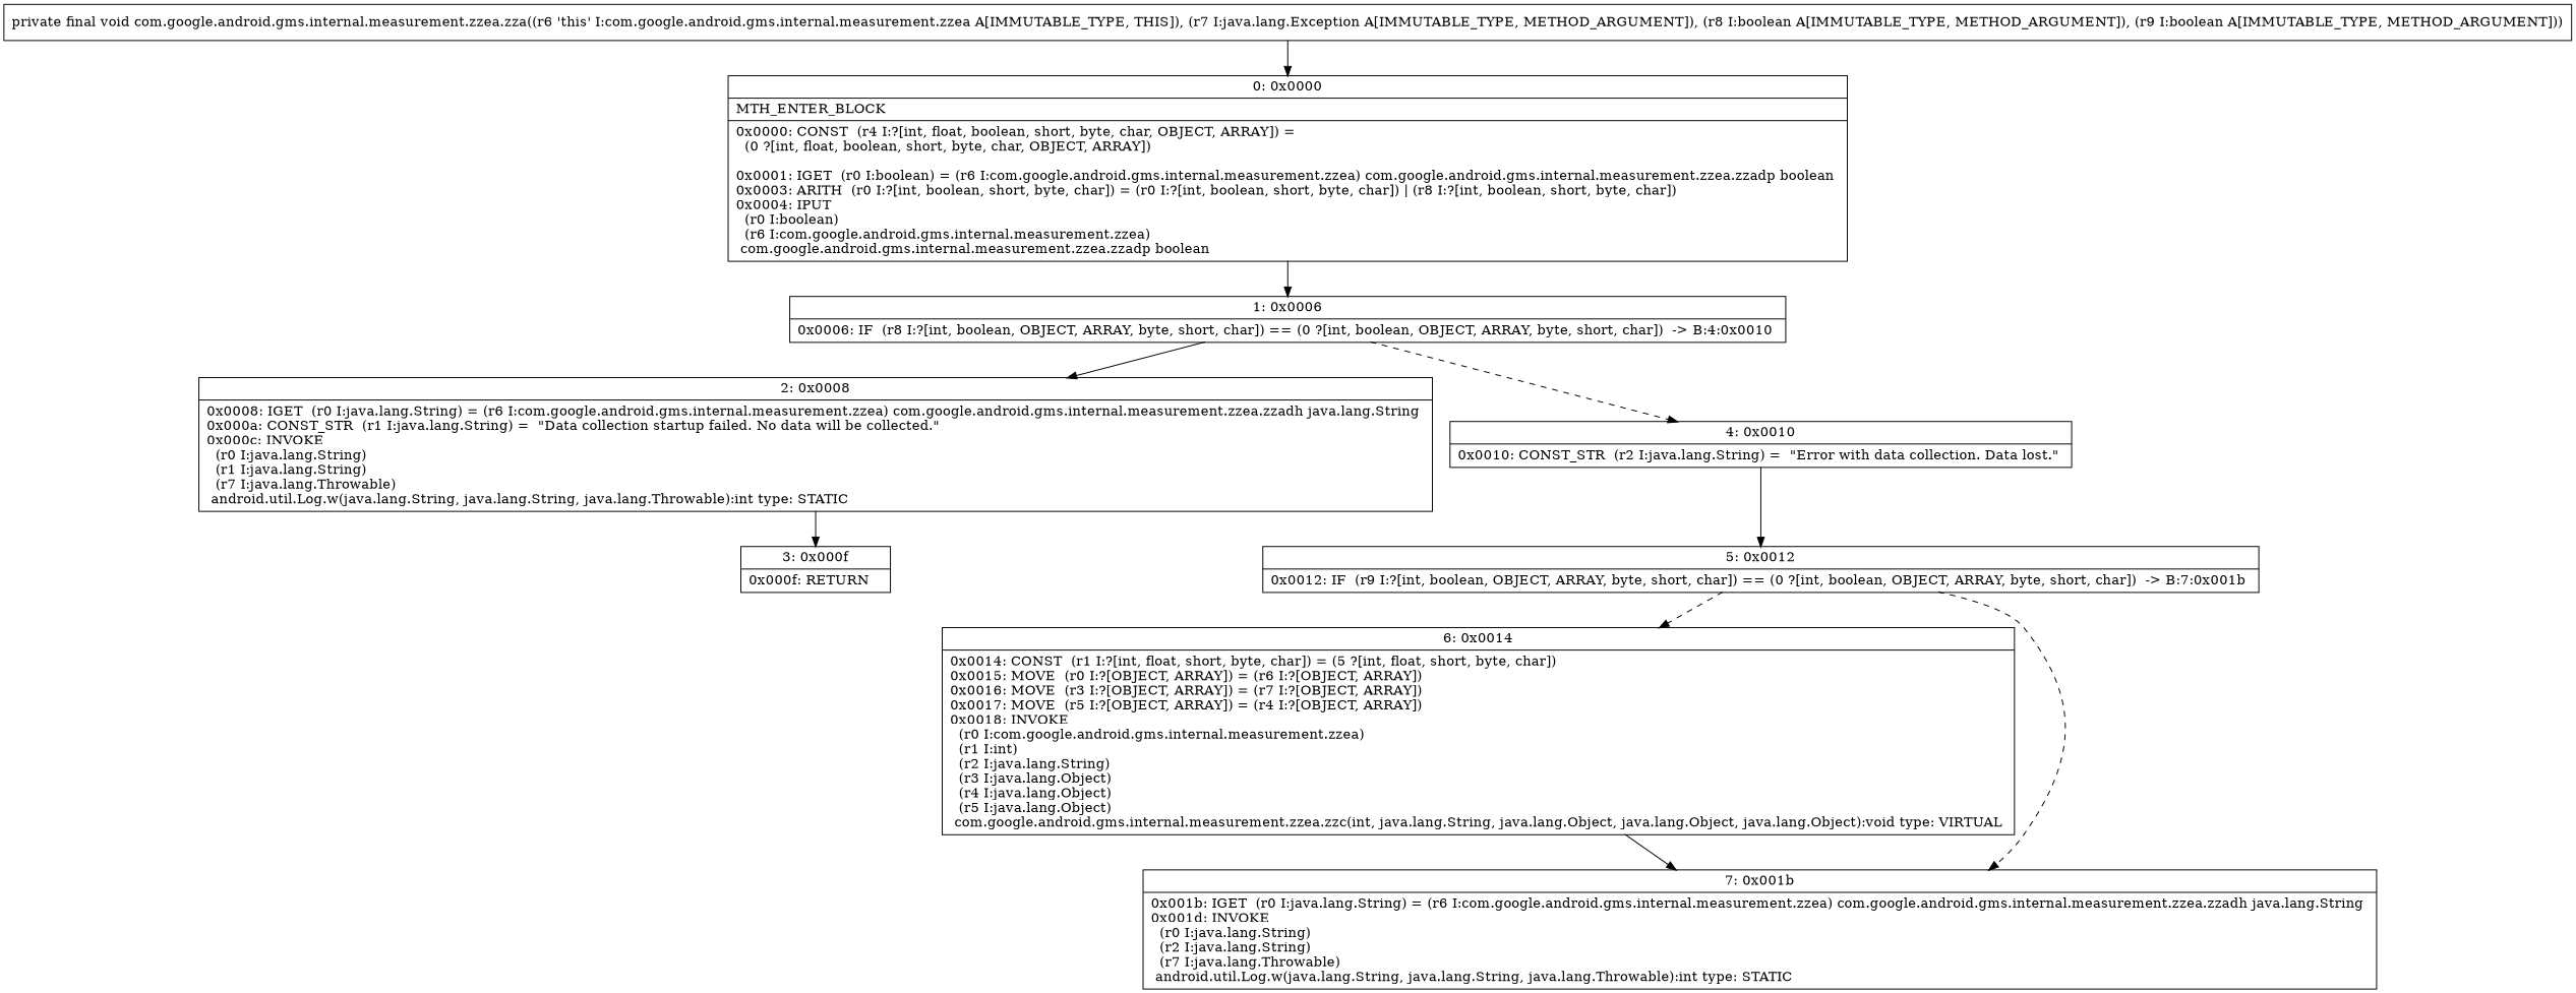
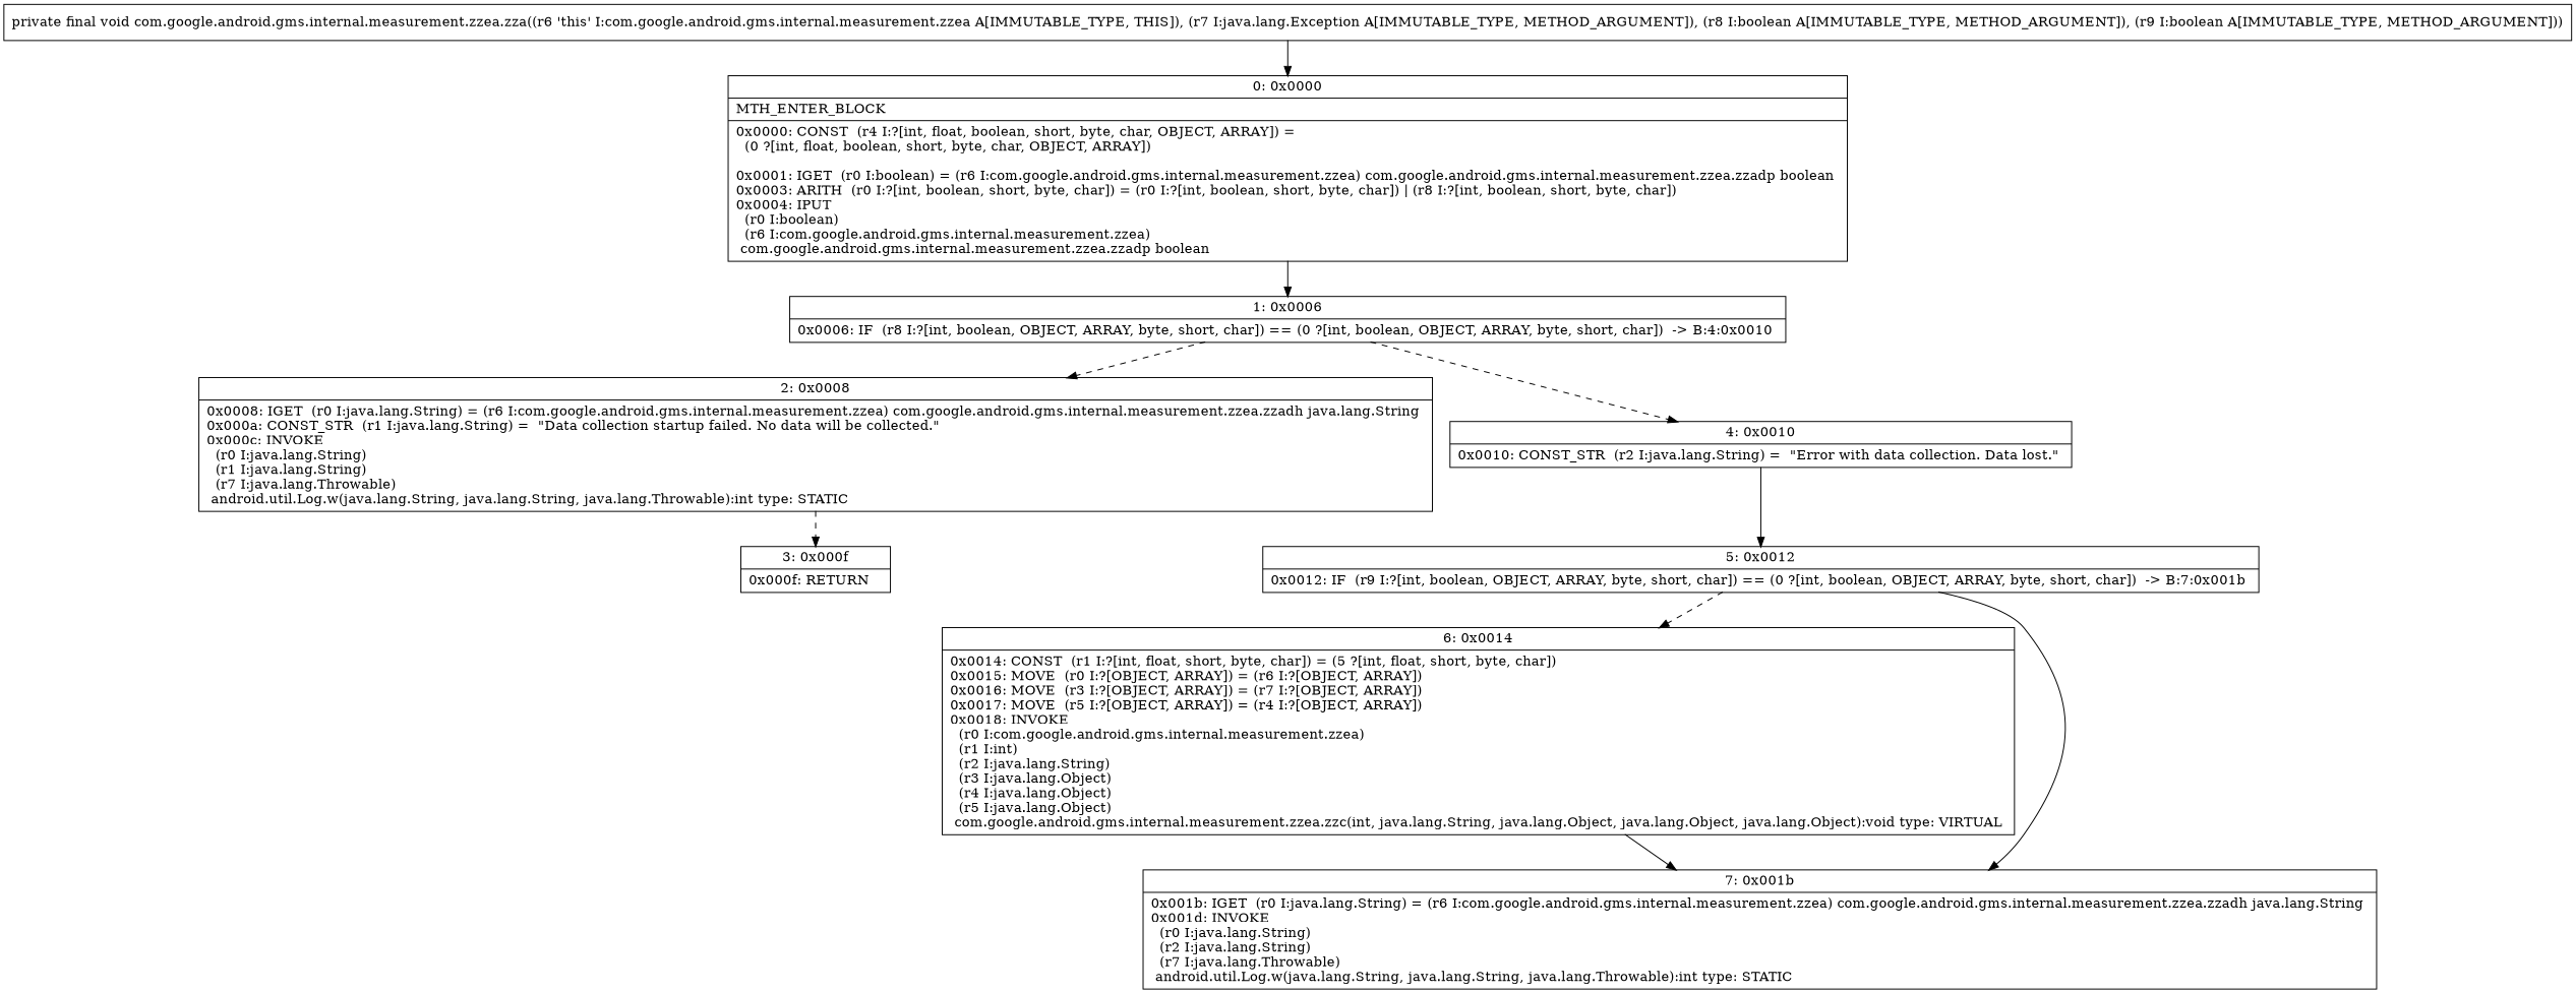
  digraph {
    node [shape=record]
    n1 [label="{0\:\ 0x0000|MTH_ENTER_BLOCK\l|0x0000: CONST  (r4 I:?[int, float, boolean, short, byte, char, OBJECT, ARRAY]) = \l  (0 ?[int, float, boolean, short, byte, char, OBJECT, ARRAY])\l \l0x0001: IGET  (r0 I:boolean) = (r6 I:com.google.android.gms.internal.measurement.zzea) com.google.android.gms.internal.measurement.zzea.zzadp boolean \l0x0003: ARITH  (r0 I:?[int, boolean, short, byte, char]) = (r0 I:?[int, boolean, short, byte, char]) \| (r8 I:?[int, boolean, short, byte, char]) \l0x0004: IPUT  \l  (r0 I:boolean)\l  (r6 I:com.google.android.gms.internal.measurement.zzea)\l com.google.android.gms.internal.measurement.zzea.zzadp boolean \l}"]
    n2 [label="{1\:\ 0x0006|0x0006: IF  (r8 I:?[int, boolean, OBJECT, ARRAY, byte, short, char]) == (0 ?[int, boolean, OBJECT, ARRAY, byte, short, char])  \-\> B:4:0x0010 \l}"]
    n3 [label="{2\:\ 0x0008|0x0008: IGET  (r0 I:java.lang.String) = (r6 I:com.google.android.gms.internal.measurement.zzea) com.google.android.gms.internal.measurement.zzea.zzadh java.lang.String \l0x000a: CONST_STR  (r1 I:java.lang.String) =  \"Data collection startup failed. No data will be collected.\" \l0x000c: INVOKE  \l  (r0 I:java.lang.String)\l  (r1 I:java.lang.String)\l  (r7 I:java.lang.Throwable)\l android.util.Log.w(java.lang.String, java.lang.String, java.lang.Throwable):int type: STATIC \l}"]
    n4 [label="{4\:\ 0x0010|0x0010: CONST_STR  (r2 I:java.lang.String) =  \"Error with data collection. Data lost.\" \l}"]
    n5 [label="{3\:\ 0x000f|0x000f: RETURN   \l}"]
    n6 [label="{5\:\ 0x0012|0x0012: IF  (r9 I:?[int, boolean, OBJECT, ARRAY, byte, short, char]) == (0 ?[int, boolean, OBJECT, ARRAY, byte, short, char])  \-\> B:7:0x001b \l}"]
    n7 [label="{6\:\ 0x0014|0x0014: CONST  (r1 I:?[int, float, short, byte, char]) = (5 ?[int, float, short, byte, char]) \l0x0015: MOVE  (r0 I:?[OBJECT, ARRAY]) = (r6 I:?[OBJECT, ARRAY]) \l0x0016: MOVE  (r3 I:?[OBJECT, ARRAY]) = (r7 I:?[OBJECT, ARRAY]) \l0x0017: MOVE  (r5 I:?[OBJECT, ARRAY]) = (r4 I:?[OBJECT, ARRAY]) \l0x0018: INVOKE  \l  (r0 I:com.google.android.gms.internal.measurement.zzea)\l  (r1 I:int)\l  (r2 I:java.lang.String)\l  (r3 I:java.lang.Object)\l  (r4 I:java.lang.Object)\l  (r5 I:java.lang.Object)\l com.google.android.gms.internal.measurement.zzea.zzc(int, java.lang.String, java.lang.Object, java.lang.Object, java.lang.Object):void type: VIRTUAL \l}"]
    n8 [label="{7\:\ 0x001b|0x001b: IGET  (r0 I:java.lang.String) = (r6 I:com.google.android.gms.internal.measurement.zzea) com.google.android.gms.internal.measurement.zzea.zzadh java.lang.String \l0x001d: INVOKE  \l  (r0 I:java.lang.String)\l  (r2 I:java.lang.String)\l  (r7 I:java.lang.Throwable)\l android.util.Log.w(java.lang.String, java.lang.String, java.lang.Throwable):int type: STATIC \l}"]
    n9 [label="{private final void com.google.android.gms.internal.measurement.zzea.zza((r6 'this' I:com.google.android.gms.internal.measurement.zzea A[IMMUTABLE_TYPE, THIS]), (r7 I:java.lang.Exception A[IMMUTABLE_TYPE, METHOD_ARGUMENT]), (r8 I:boolean A[IMMUTABLE_TYPE, METHOD_ARGUMENT]), (r9 I:boolean A[IMMUTABLE_TYPE, METHOD_ARGUMENT])) }"]
    n1 -> n2
-   n2 -> n3 [style=solid]
+   n2 -> n3 [style=dashed]
    n2 -> n4 [style=dashed]
-   n3 -> n5
+   n3 -> n5 [style=dashed]
    n4 -> n6
    n6 -> n7 [style=dashed]
-   n6 -> n8 [style=dashed]
+   n6 -> n8
    n7 -> n8
    n9 -> n1
  }
